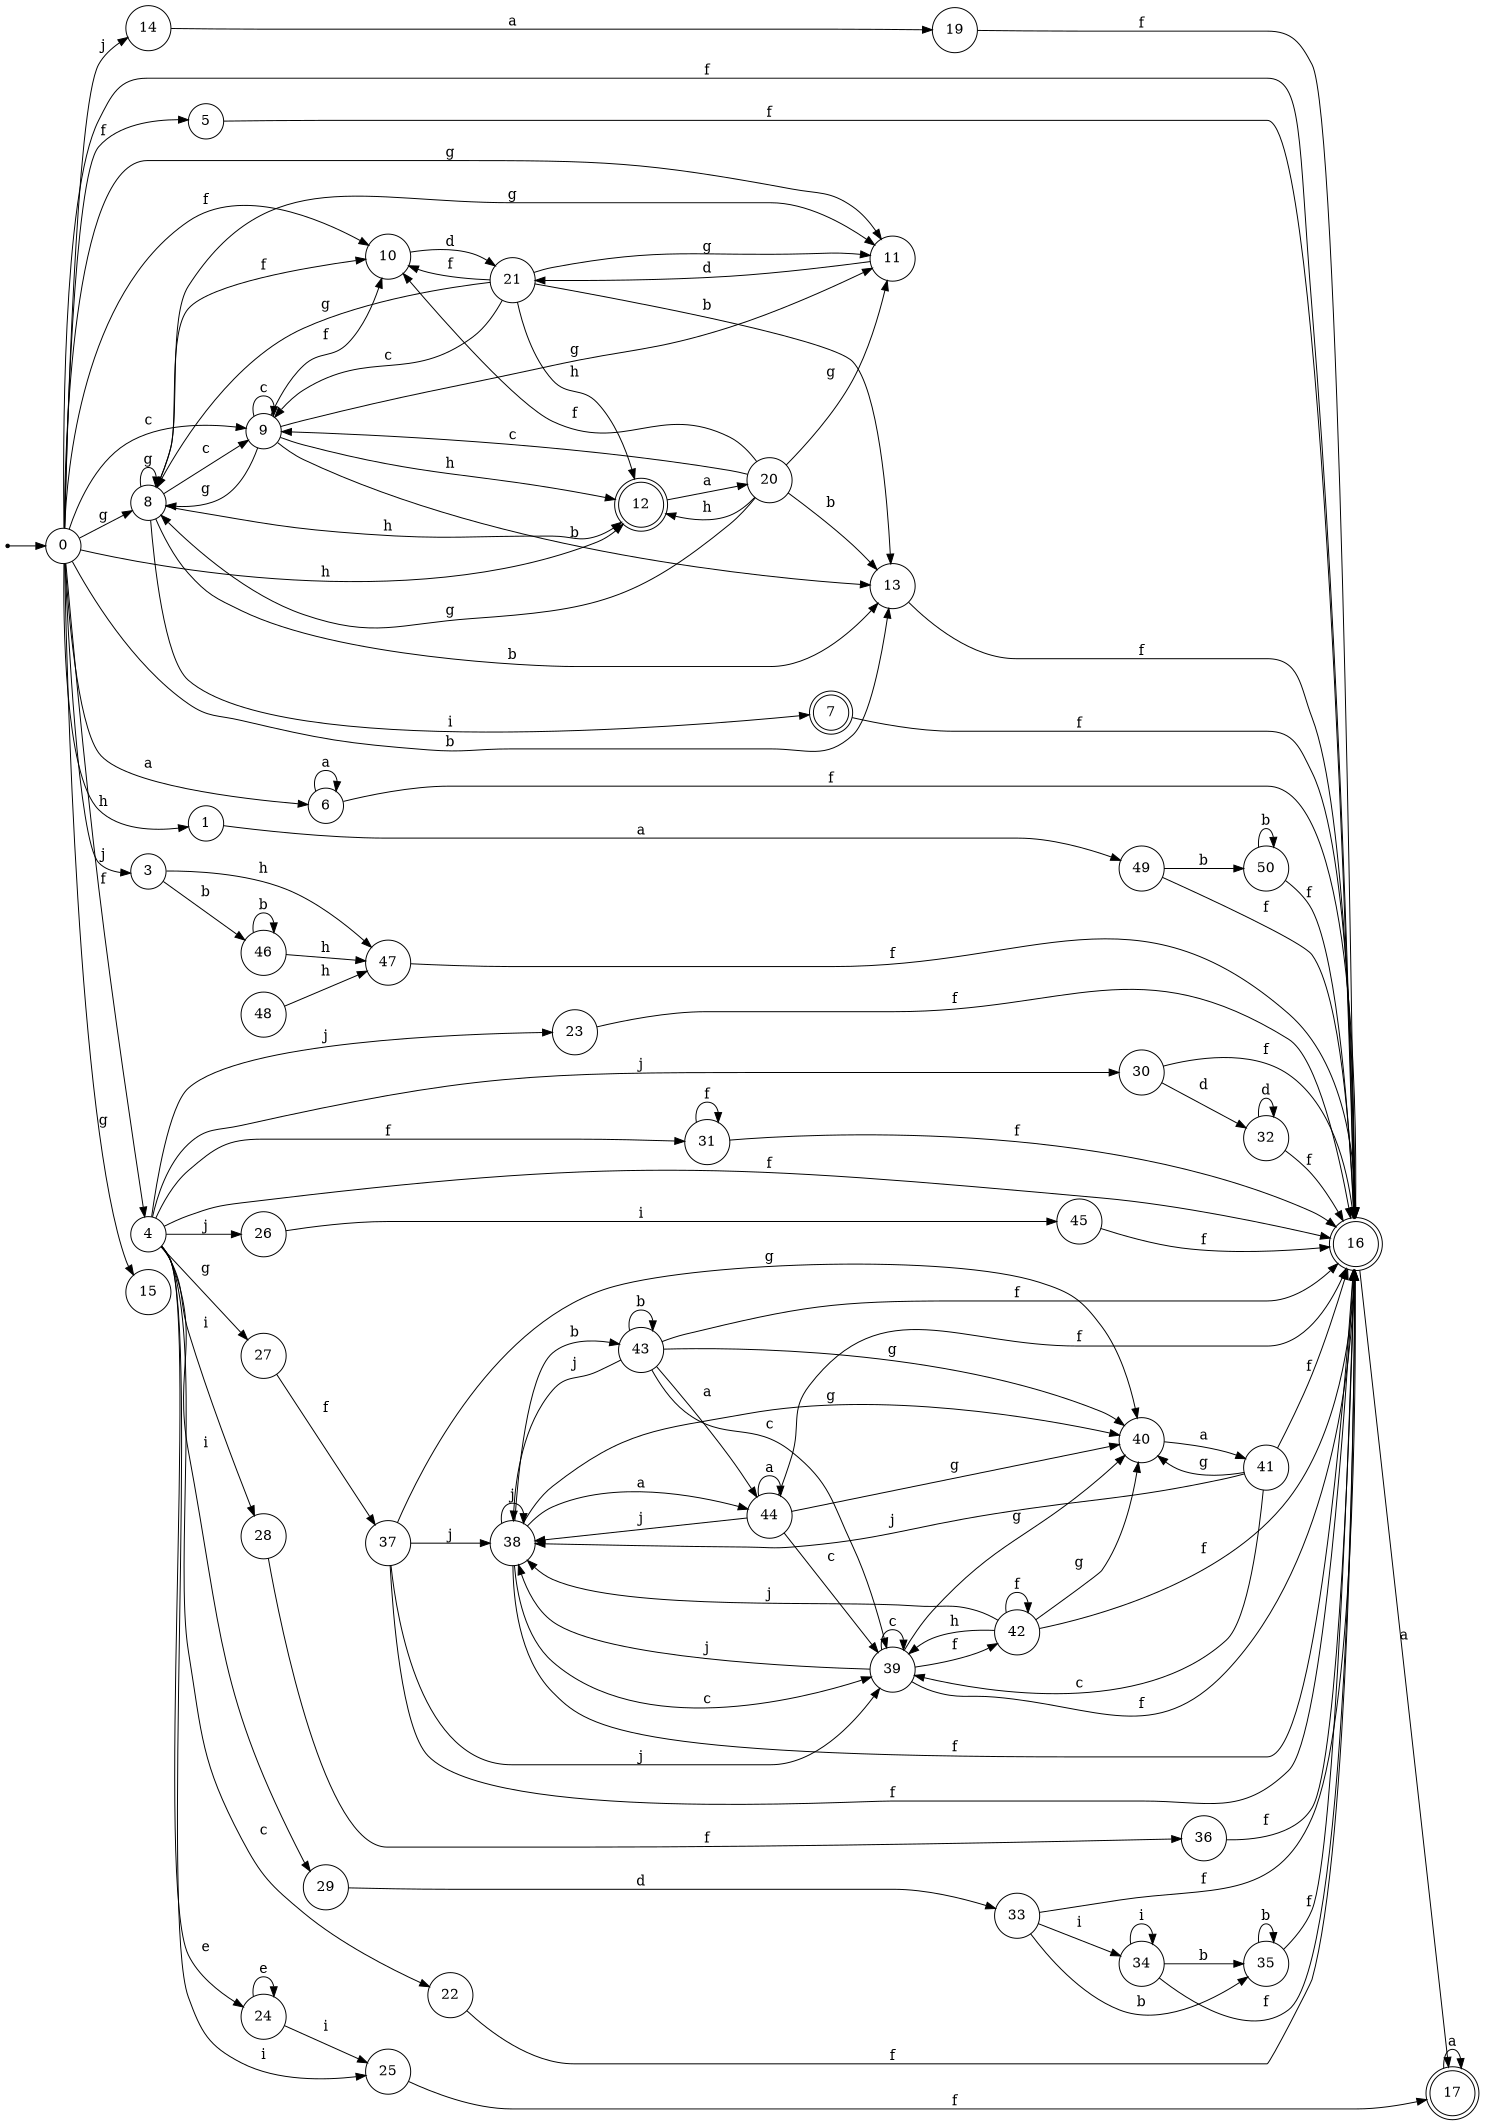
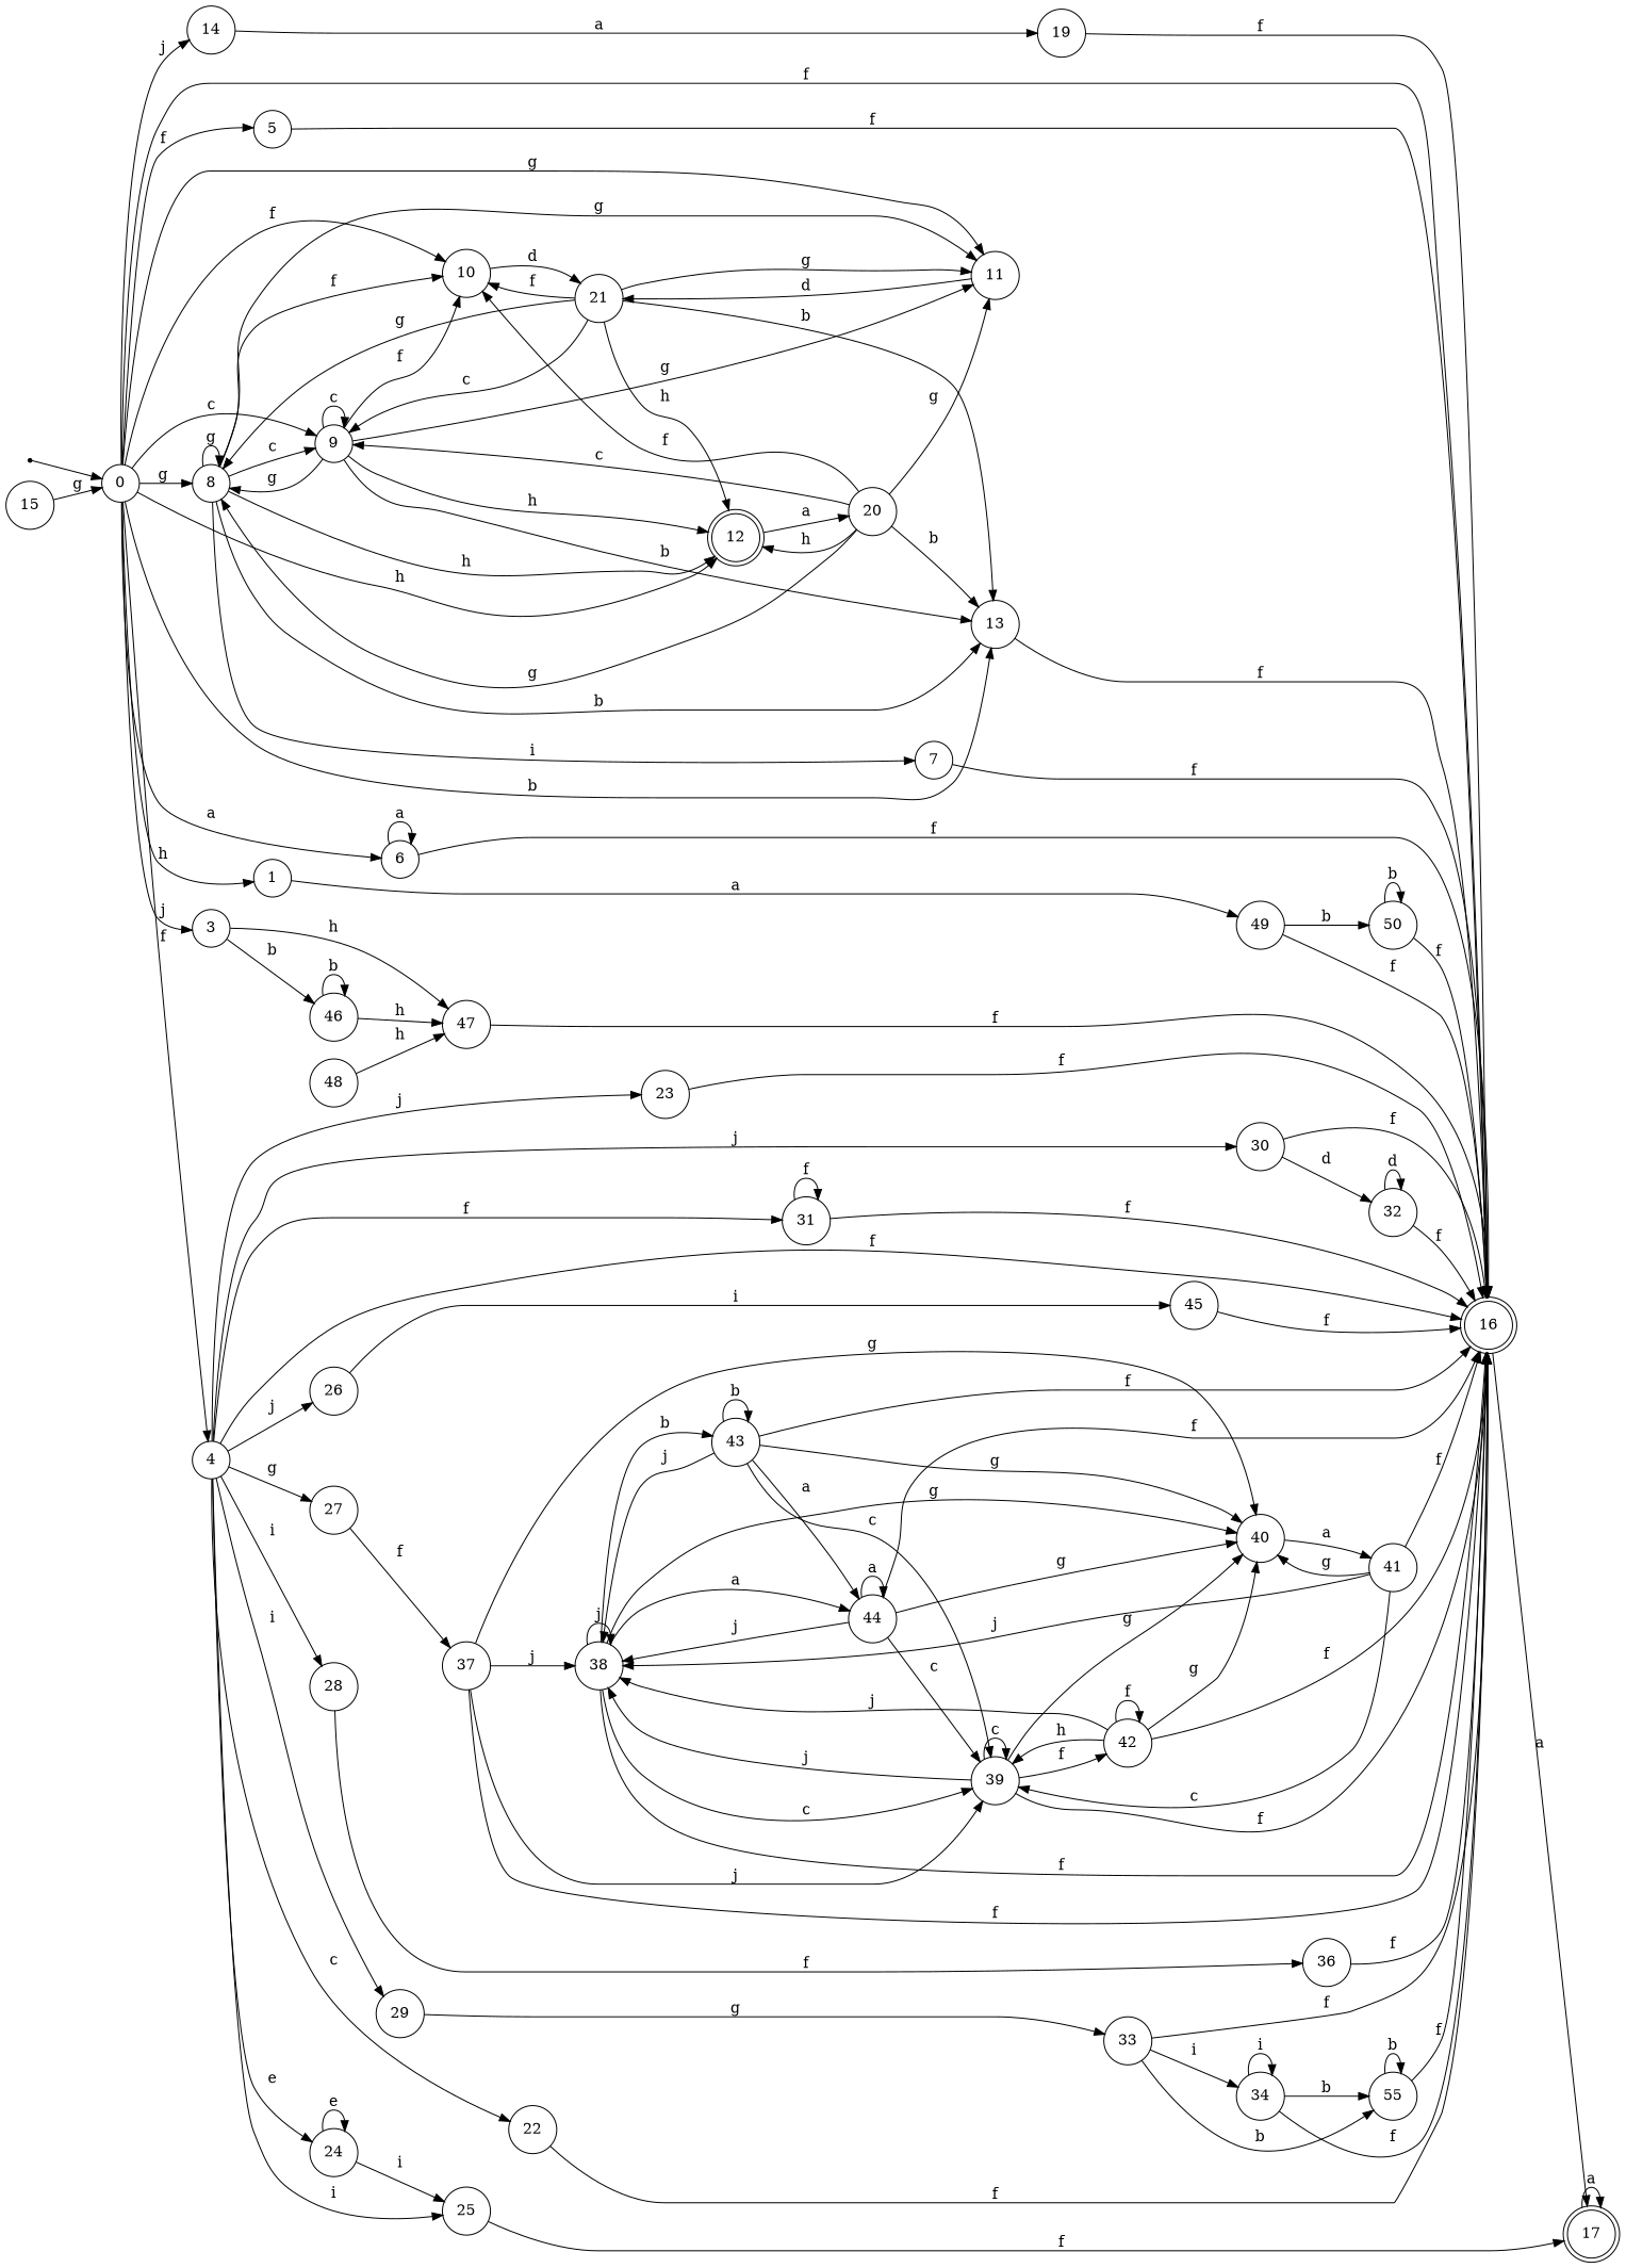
  digraph {
    rankdir=LR
    node [shape=circle]
    dummy0 [shape=point]
    0
    1
    3
    4
    5
    6
    8
    9
    10
    11
    12 [shape=doublecircle]
    13
    14
    15
    16 [shape=doublecircle]
    49
    46
    47
    22
    23
    24
    25
    26
    27
    28
    29
    30
    31
-   7 [shape=doublecircle]
+   7
    21
    20
    19
    17 [shape=doublecircle]
    50
    48
    45
    37
    36
    33
    32
    38
    39
    40
    34
-   35
+   35 [label=55]
    43
    44
    42
    41
    dummy0 -> 0
    0 -> 1 [label=h]
    0 -> 3 [label=j]
    0 -> 4 [label=f]
    0 -> 5 [label=f]
    0 -> 6 [label=a]
    0 -> 8 [label=g]
    0 -> 9 [label=c]
    0 -> 10 [label=f]
    0 -> 11 [label=g]
    0 -> 12 [label=h]
    0 -> 13 [label=b]
    0 -> 14 [label=j]
-   0 -> 15 [label=g]
+   15 -> 0 [label=g]
    0 -> 16 [label=f]
    1 -> 49 [label=a]
    3 -> 46 [label=b]
    3 -> 47 [label=h]
    4 -> 16 [label=f]
    4 -> 22 [label=c]
    4 -> 23 [label=j]
    4 -> 24 [label=e]
    4 -> 25 [label=i]
    4 -> 26 [label=j]
    4 -> 27 [label=g]
    4 -> 28 [label=i]
    4 -> 29 [label=i]
    4 -> 30 [label=j]
    4 -> 31 [label=f]
    5 -> 16 [label=f]
    6 -> 6 [label=a]
    6 -> 16 [label=f]
    8 -> 8 [label=g]
    8 -> 9 [label=c]
    8 -> 10 [label=f]
    8 -> 11 [label=g]
    8 -> 12 [label=h]
    8 -> 13 [label=b]
    8 -> 7 [label=i]
    9 -> 8 [label=g]
    9 -> 9 [label=c]
    9 -> 10 [label=f]
    9 -> 11 [label=g]
    9 -> 12 [label=h]
    9 -> 13 [label=b]
    10 -> 21 [label=d]
    11 -> 21 [label=d]
    12 -> 20 [label=a]
    13 -> 16 [label=f]
    14 -> 19 [label=a]
    16 -> 17 [label=a]
    49 -> 16 [label=f]
    49 -> 50 [label=b]
    46 -> 46 [label=b]
    46 -> 47 [label=h]
    47 -> 16 [label=f]
    22 -> 16 [label=f]
    23 -> 16 [label=f]
    24 -> 24 [label=e]
    24 -> 25 [label=i]
    25 -> 17 [label=f]
    26 -> 45 [label=i]
    27 -> 37 [label=f]
    28 -> 36 [label=f]
-   29 -> 33 [label=d]
+   29 -> 33 [label=g]
    30 -> 16 [label=f]
    30 -> 32 [label=d]
    31 -> 16 [label=f]
    31 -> 31 [label=f]
    7 -> 16 [label=f]
    21 -> 8 [label=g]
    21 -> 9 [label=c]
    21 -> 10 [label=f]
    21 -> 11 [label=g]
    21 -> 12 [label=h]
    21 -> 13 [label=b]
    20 -> 8 [label=g]
    20 -> 9 [label=c]
    20 -> 10 [label=f]
    20 -> 11 [label=g]
    20 -> 12 [label=h]
    20 -> 13 [label=b]
    19 -> 16 [label=f]
    17 -> 17 [label=a]
    50 -> 16 [label=f]
    50 -> 50 [label=b]
    48 -> 47 [label=h]
    45 -> 16 [label=f]
    37 -> 16 [label=f]
    37 -> 38 [label=j]
    37 -> 39 [label=j]
    37 -> 40 [label=g]
    36 -> 16 [label=f]
    33 -> 16 [label=f]
    33 -> 34 [label=i]
    33 -> 35 [label=b]
    32 -> 16 [label=f]
    32 -> 32 [label=d]
    38 -> 16 [label=f]
    38 -> 38 [label=j]
    38 -> 39 [label=c]
    38 -> 40 [label=g]
    38 -> 43 [label=b]
    38 -> 44 [label=a]
    39 -> 16 [label=f]
    39 -> 38 [label=j]
    39 -> 39 [label=c]
    39 -> 40 [label=g]
    39 -> 42 [label=f]
    40 -> 41 [label=a]
    34 -> 16 [label=f]
    34 -> 34 [label=i]
    34 -> 35 [label=b]
    35 -> 16 [label=f]
    35 -> 35 [label=b]
    43 -> 16 [label=f]
    43 -> 38 [label=j]
    43 -> 39 [label=c]
    43 -> 40 [label=g]
    43 -> 43 [label=b]
    43 -> 44 [label=a]
    44 -> 16 [label=f]
    44 -> 38 [label=j]
    44 -> 39 [label=c]
    44 -> 40 [label=g]
    44 -> 44 [label=a]
    42 -> 16 [label=f]
    42 -> 38 [label=j]
    42 -> 39 [label=h]
    42 -> 40 [label=g]
    42 -> 42 [label=f]
    41 -> 16 [label=f]
    41 -> 38 [label=j]
    41 -> 39 [label=c]
    41 -> 40 [label=g]
  }
